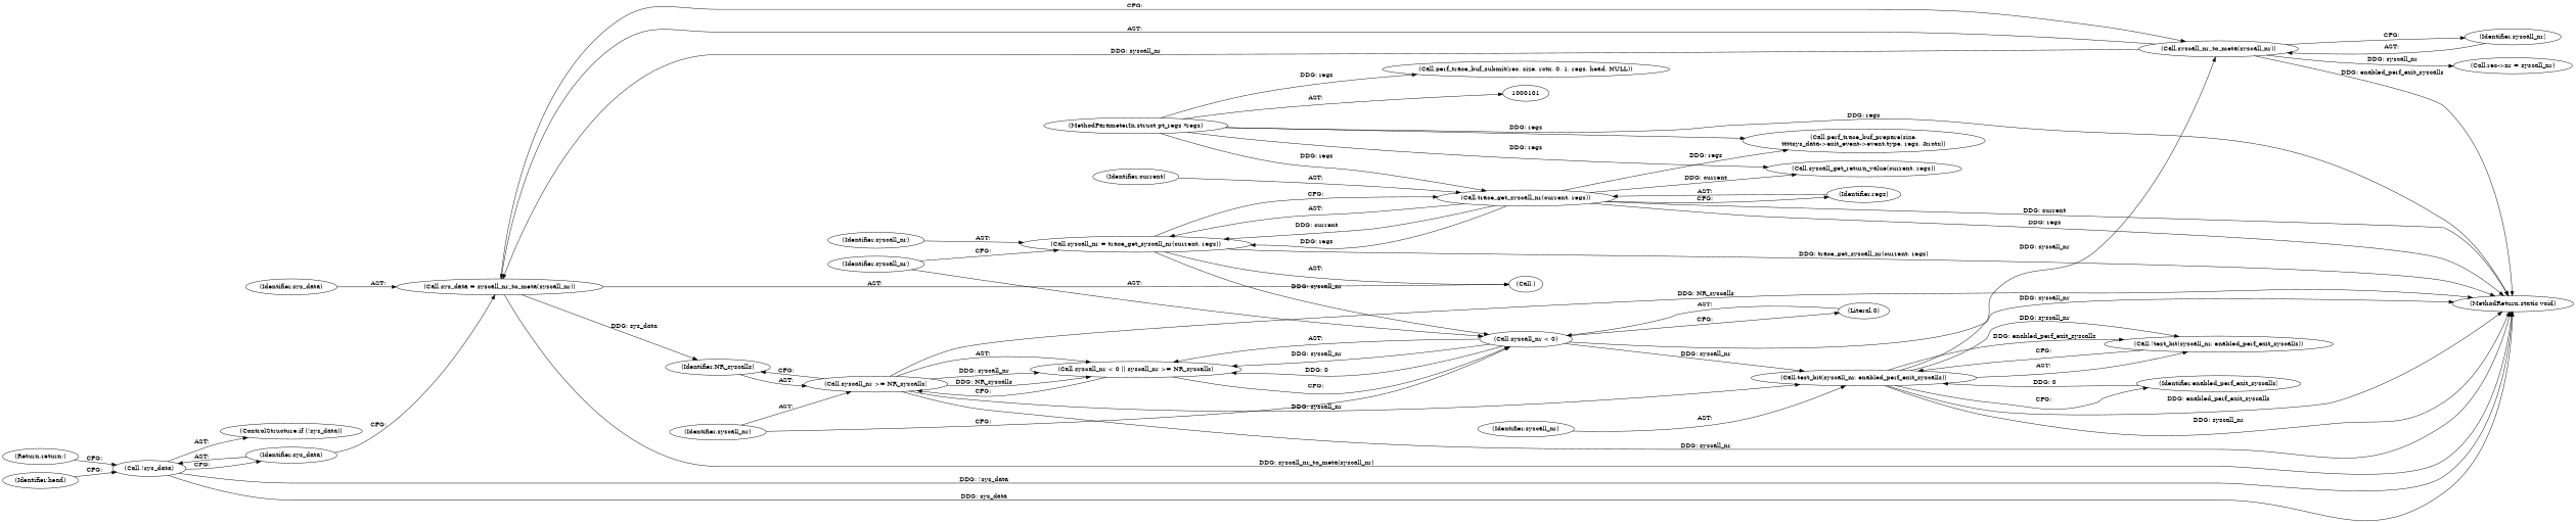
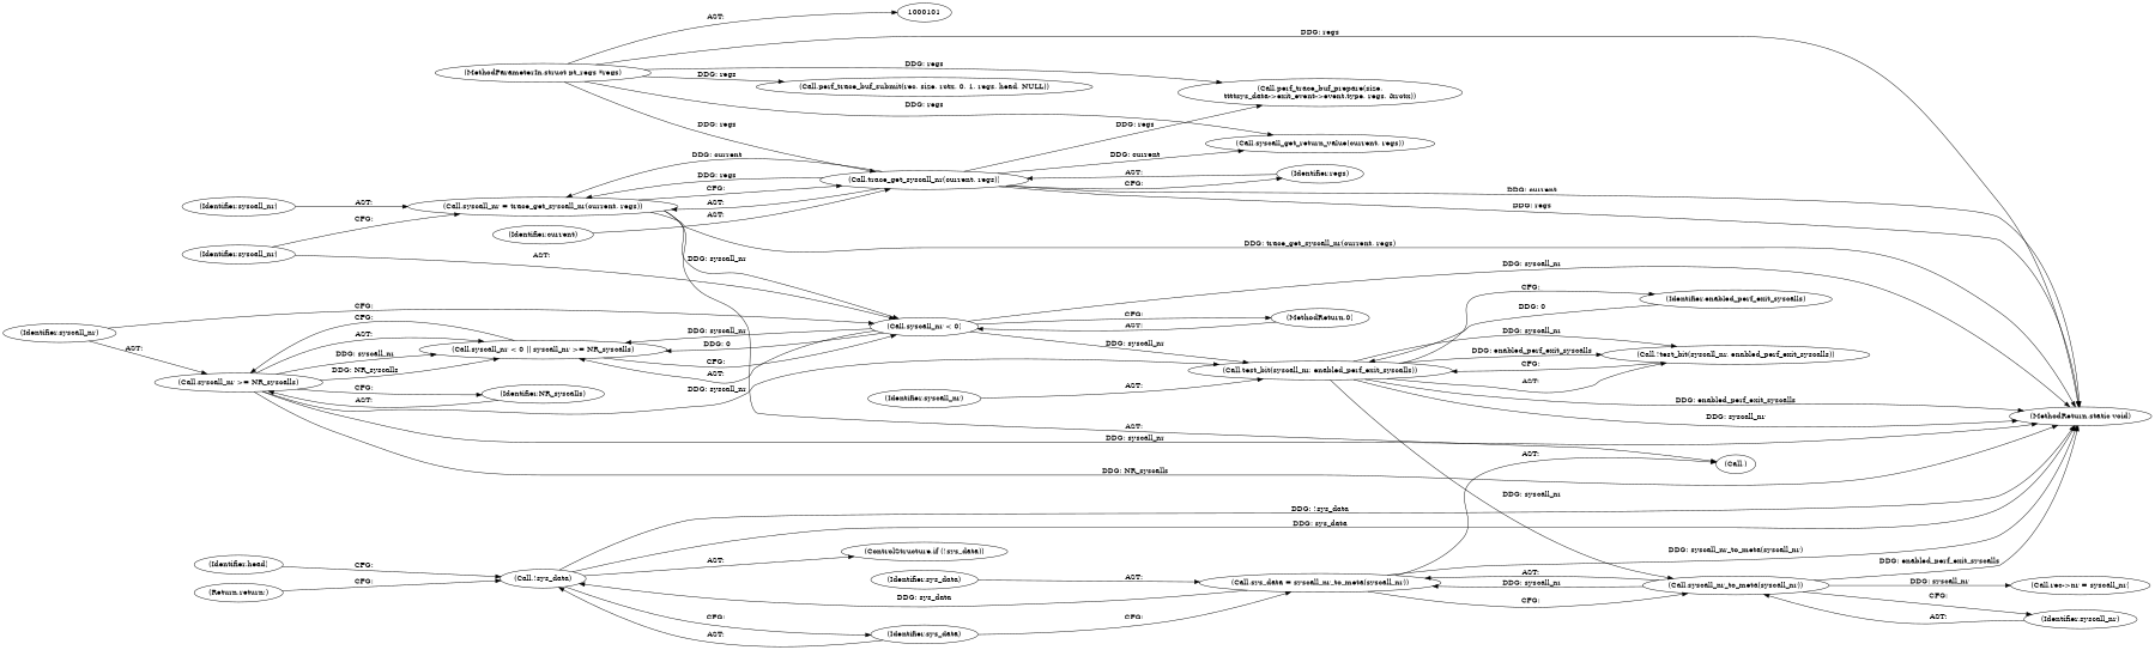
  digraph {
    rankdir=LR
    n1 [label="(Call,!sys_data)"]
    n2 [label="(ControlStructure,if (!sys_data))"]
    n3 [label="(Identifier,sys_data)"]
    n4 [label="(MethodReturn,static void)"]
    n5 [label="(Call,sys_data = syscall_nr_to_meta(syscall_nr))"]
    n6 [label="(Call,syscall_nr_to_meta(syscall_nr))"]
    n7 [label="(Call,)"]
    n8 [label="(Identifier,syscall_nr)"]
    n9 [label="(Call,rec->nr = syscall_nr)"]
    n10 [label="(Call,test_bit(syscall_nr, enabled_perf_exit_syscalls))"]
    n11 [label="(Call,!test_bit(syscall_nr, enabled_perf_exit_syscalls))"]
    n12 [label="(Identifier,enabled_perf_exit_syscalls)"]
    n13 [label="(Call,syscall_nr >= NR_syscalls)"]
    n14 [label="(Call,syscall_nr < 0 || syscall_nr >= NR_syscalls)"]
    n15 [label="(Identifier,NR_syscalls)"]
    n16 [label="(Call,syscall_nr < 0)"]
-   n17 [label="(Literal,0)"]
+   n17 [label="(MethodReturn,0)"]
    n18 [label="(Call,syscall_nr = trace_get_syscall_nr(current, regs))"]
    n19 [label="(Call,trace_get_syscall_nr(current, regs))"]
    n20 [label="(Identifier,regs)"]
    n21 [label="(Call,perf_trace_buf_prepare(size,\n\t\t\t\tsys_data->exit_event->event.type, regs, &rctx))"]
    n22 [label="(Call,syscall_get_return_value(current, regs))"]
    n23 [label="(MethodParameterIn,struct pt_regs *regs)"]
    n24 [label="(Call,perf_trace_buf_submit(rec, size, rctx, 0, 1, regs, head, NULL))"]
    1000101
    n26 [label="(Return,return;)"]
    n27 [label="(Identifier,current)"]
    n28 [label="(Identifier,syscall_nr)"]
    n29 [label="(Identifier,syscall_nr)"]
    n30 [label="(Identifier,head)"]
    n31 [label="(Identifier,syscall_nr)"]
    n32 [label="(Identifier,syscall_nr)"]
    n33 [label="(Identifier,sys_data)"]
    n1 -> n2 [label="AST: "]
    n1 -> n3 [label="CFG: "]
    n1 -> n4 [label="DDG: !sys_data"]
    n1 -> n4 [label="DDG: sys_data"]
    n3 -> n1 [label="AST: "]
    n3 -> n5 [label="CFG: "]
-   n5 -> n15 [label="DDG: sys_data"]
+   n5 -> n1 [label="DDG: sys_data"]
    n5 -> n4 [label="DDG: syscall_nr_to_meta(syscall_nr)"]
    n5 -> n6 [label="CFG: "]
    n5 -> n7 [label="AST: "]
    n6 -> n4 [label="DDG: enabled_perf_exit_syscalls"]
    n6 -> n5 [label="AST: "]
    n6 -> n5 [label="DDG: syscall_nr"]
    n6 -> n8 [label="CFG: "]
    n6 -> n9 [label="DDG: syscall_nr"]
    n8 -> n6 [label="AST: "]
    n10 -> n4 [label="DDG: enabled_perf_exit_syscalls"]
    n10 -> n4 [label="DDG: syscall_nr"]
    n10 -> n6 [label="DDG: syscall_nr"]
    n10 -> n11 [label="AST: "]
    n10 -> n11 [label="DDG: syscall_nr"]
    n10 -> n11 [label="DDG: enabled_perf_exit_syscalls"]
    n10 -> n12 [label="CFG: "]
    n11 -> n10 [label="CFG: "]
    n12 -> n10 [label="DDG: 0"]
    n13 -> n4 [label="DDG: syscall_nr"]
    n13 -> n4 [label="DDG: NR_syscalls"]
    n13 -> n10 [label="DDG: syscall_nr"]
    n13 -> n14 [label="AST: "]
    n13 -> n14 [label="DDG: syscall_nr"]
    n13 -> n14 [label="DDG: NR_syscalls"]
    n13 -> n15 [label="CFG: "]
    n14 -> n13 [label="CFG: "]
    n14 -> n16 [label="CFG: "]
    n15 -> n13 [label="AST: "]
    n16 -> n4 [label="DDG: syscall_nr"]
    n16 -> n10 [label="DDG: syscall_nr"]
    n16 -> n14 [label="AST: "]
    n16 -> n14 [label="DDG: syscall_nr"]
    n16 -> n14 [label="DDG: 0"]
    n16 -> n17 [label="CFG: "]
    n17 -> n16 [label="AST: "]
    n18 -> n4 [label="DDG: trace_get_syscall_nr(current, regs)"]
    n18 -> n7 [label="AST: "]
    n18 -> n16 [label="DDG: syscall_nr"]
    n18 -> n19 [label="CFG: "]
    n19 -> n4 [label="DDG: current"]
    n19 -> n4 [label="DDG: regs"]
    n19 -> n18 [label="AST: "]
    n19 -> n18 [label="DDG: current"]
    n19 -> n18 [label="DDG: regs"]
    n19 -> n20 [label="CFG: "]
    n19 -> n21 [label="DDG: regs"]
    n19 -> n22 [label="DDG: current"]
    n20 -> n19 [label="AST: "]
    n23 -> n4 [label="DDG: regs"]
    n23 -> n19 [label="DDG: regs"]
    n23 -> n21 [label="DDG: regs"]
    n23 -> n22 [label="DDG: regs"]
    n23 -> n24 [label="DDG: regs"]
    n23 -> 1000101 [label="AST: "]
    n26 -> n1 [label="CFG: "]
    n27 -> n19 [label="AST: "]
    n28 -> n18 [label="AST: "]
    n29 -> n13 [label="AST: "]
    n29 -> n16 [label="CFG: "]
    n30 -> n1 [label="CFG: "]
    n31 -> n16 [label="AST: "]
    n31 -> n18 [label="CFG: "]
    n32 -> n10 [label="AST: "]
    n33 -> n5 [label="AST: "]
  }
